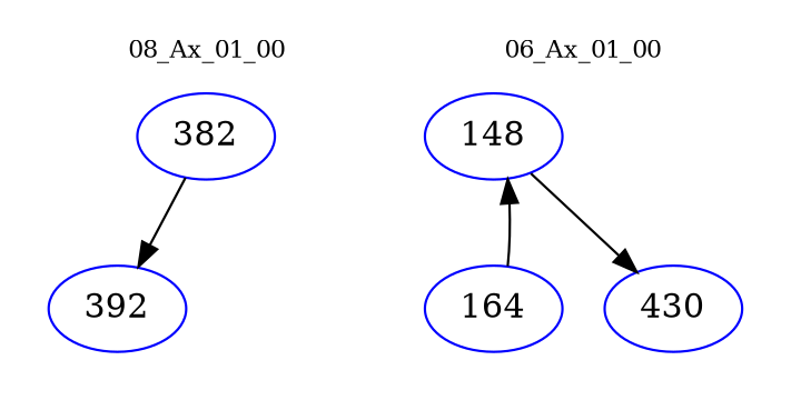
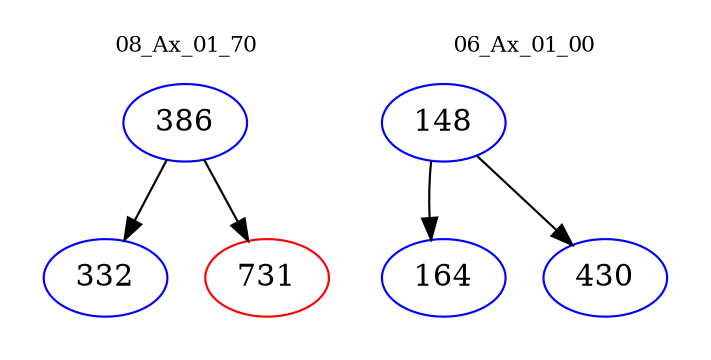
  digraph {
    node [color=blue]
    edge [color=black]
-   n1 [label=382]
-   n2 [label=392]
+   n1 [label=386]
+   n2 [label=332]
+   n3 [color=red label=731]
    n4 [label=148]
    n5 [label=164]
    n6 [label=430]
    subgraph cluster_1 {
      color=white
      fontsize=10
-     label="08_Ax_01_00"
+     label="08_Ax_01_70"
      n1
      n2
+     n3
    }
    subgraph cluster_2 {
      color=white
      fontsize=10
      label="06_Ax_01_00"
      n4
      n5
      n6
    }
    n1 -> n2
-   n5 -> n4
+   n1 -> n3
+   n4 -> n5
    n4 -> n6
  }
